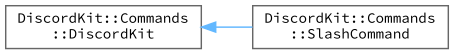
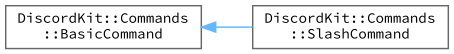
  digraph {
    rankdir=LR
    fontname="Source Code Pro"
    node [color=grey40 fillcolor=white fontname="Source Code Pro" fontsize=10 shape=box style=filled]
-   n1 [height=0.2 label="DiscordKit::Commands\l::DiscordKit" width=0.4]
+   n1 [height=0.2 label="DiscordKit::Commands\l::BasicCommand" width=0.4]
    n2 [height=0.2 label="DiscordKit::Commands\l::SlashCommand" width=0.4]
    n1 -> n2 [color=steelblue1 dir=back fontname="Source Code Pro" fontsize=10 labelfontname=Helvetica labelfontsize=10 style=solid]
  }
